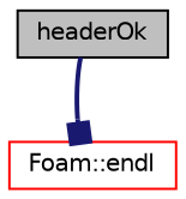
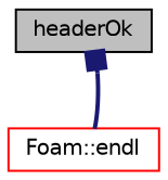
  digraph {
    rankdir=TB
    node [fontname=Helvetica fontsize=10 shape=record]
    n1 [color=black fillcolor=grey75 fontcolor=black height=0.2 label=headerOk style=filled width=0.4]
    n2 [color=red height=0.2 label="Foam::endl" width=0.4]
-   n1 -> n2 [color=midnightblue fontname=Helvetica fontsize=10 labelfontname=Helvetica labelfontsize=10 style=bold arrowhead=box]
+   n2 -> n1 [color=midnightblue fontname=Helvetica fontsize=10 labelfontname=Helvetica labelfontsize=10 style=bold arrowhead=box]
  }
